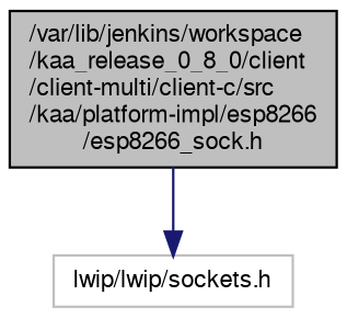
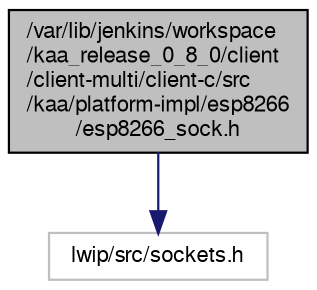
  digraph {
    node [fontname=FreeSans fontsize=10 shape=record]
    n1 [color=black fillcolor=grey75 fontcolor=black height=0.2 label="/var/lib/jenkins/workspace\l/kaa_release_0_8_0/client\l/client-multi/client-c/src\l/kaa/platform-impl/esp8266\l/esp8266_sock.h" style=filled width=0.4]
-   n2 [color=grey75 height=0.2 label="lwip/lwip/sockets.h" width=0.4]
+   n2 [color=grey75 height=0.2 label="lwip/src/sockets.h" width=0.4]
    n1 -> n2 [color=midnightblue fontname=FreeSans fontsize=10 labelfontname=FreeSans labelfontsize=10 style=solid]
  }
